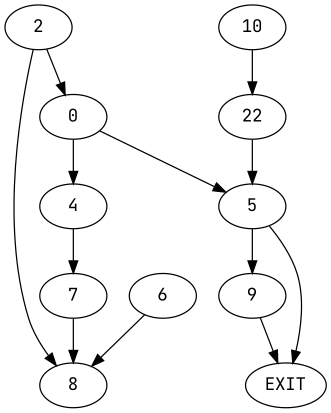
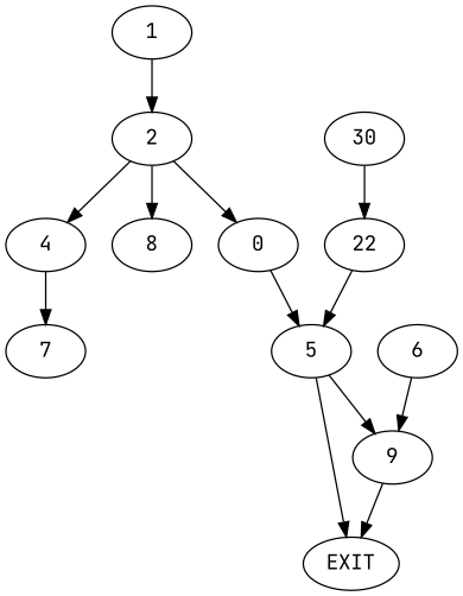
  digraph {
    fontname="JetBrains Mono"
    node [fontname="JetBrains Mono"]
    edge [fontname="JetBrains Mono"]
+   1
    2
    n3 [label=EXIT]
    n4 [label=0]
    4
    8
    5
    7
    9
    6
    n11 [label=22]
-   10
+   10 [label=30]
+   1 -> 2
    2 -> n4
-   n4 -> 4
+   2 -> 4
    2 -> 8
    n4 -> 5
    4 -> 7
    5 -> n3
    5 -> 9
-   7 -> 8
    9 -> n3
-   6 -> 8
+   6 -> 9
    n11 -> 5
    10 -> n11
  }
